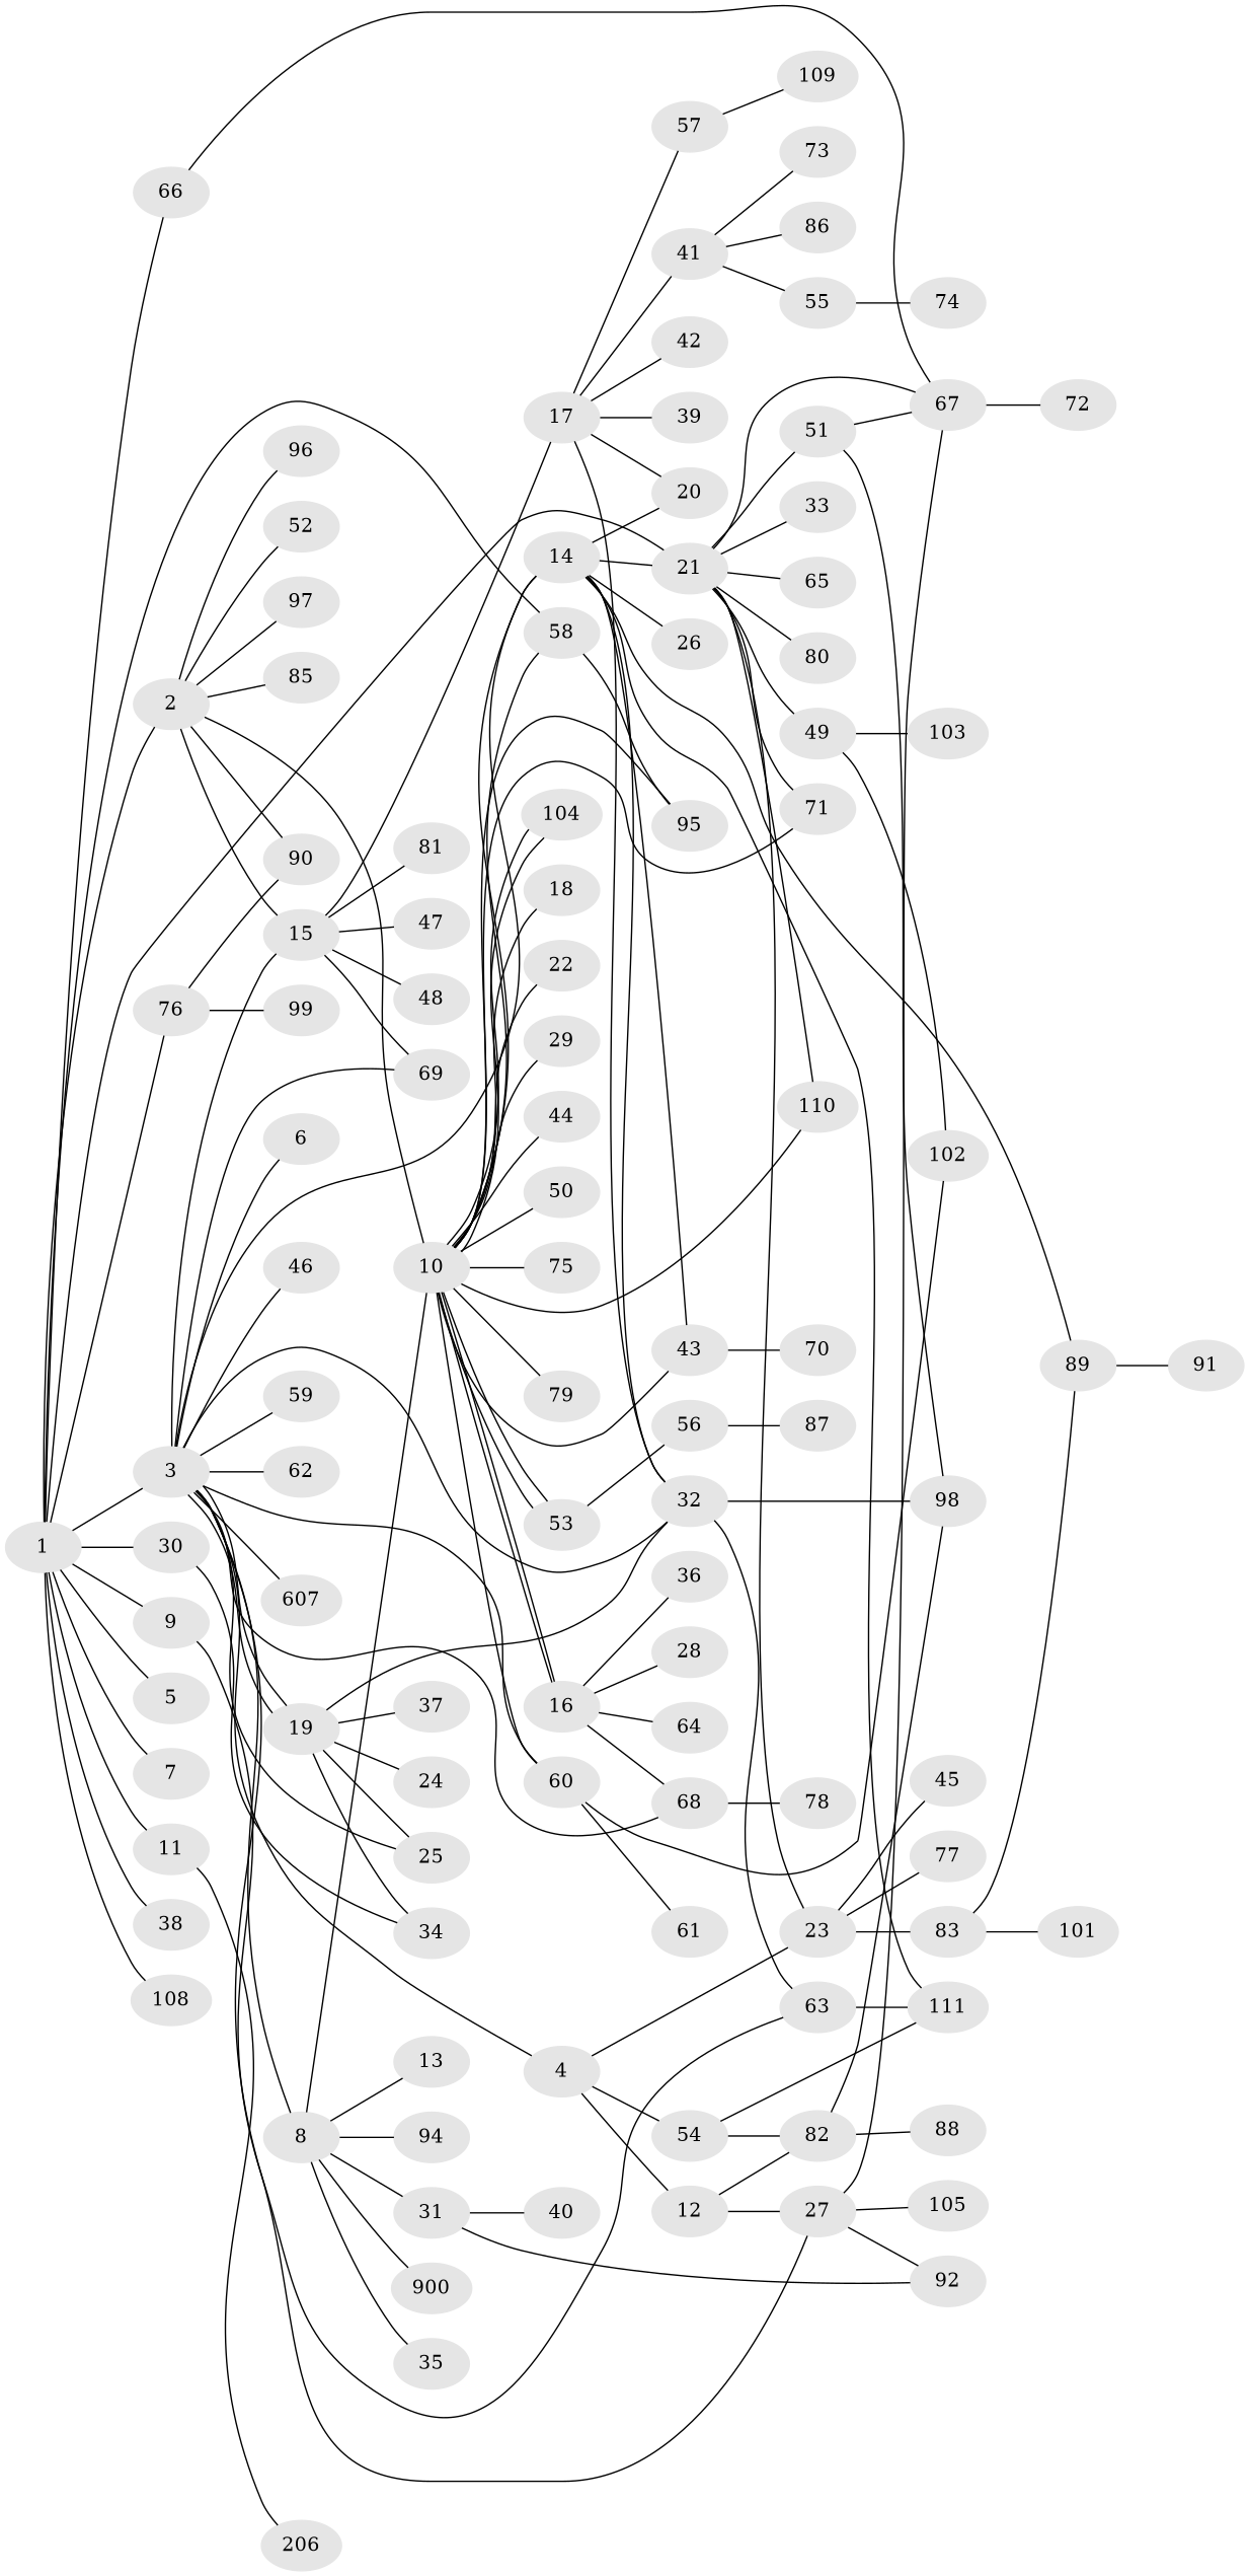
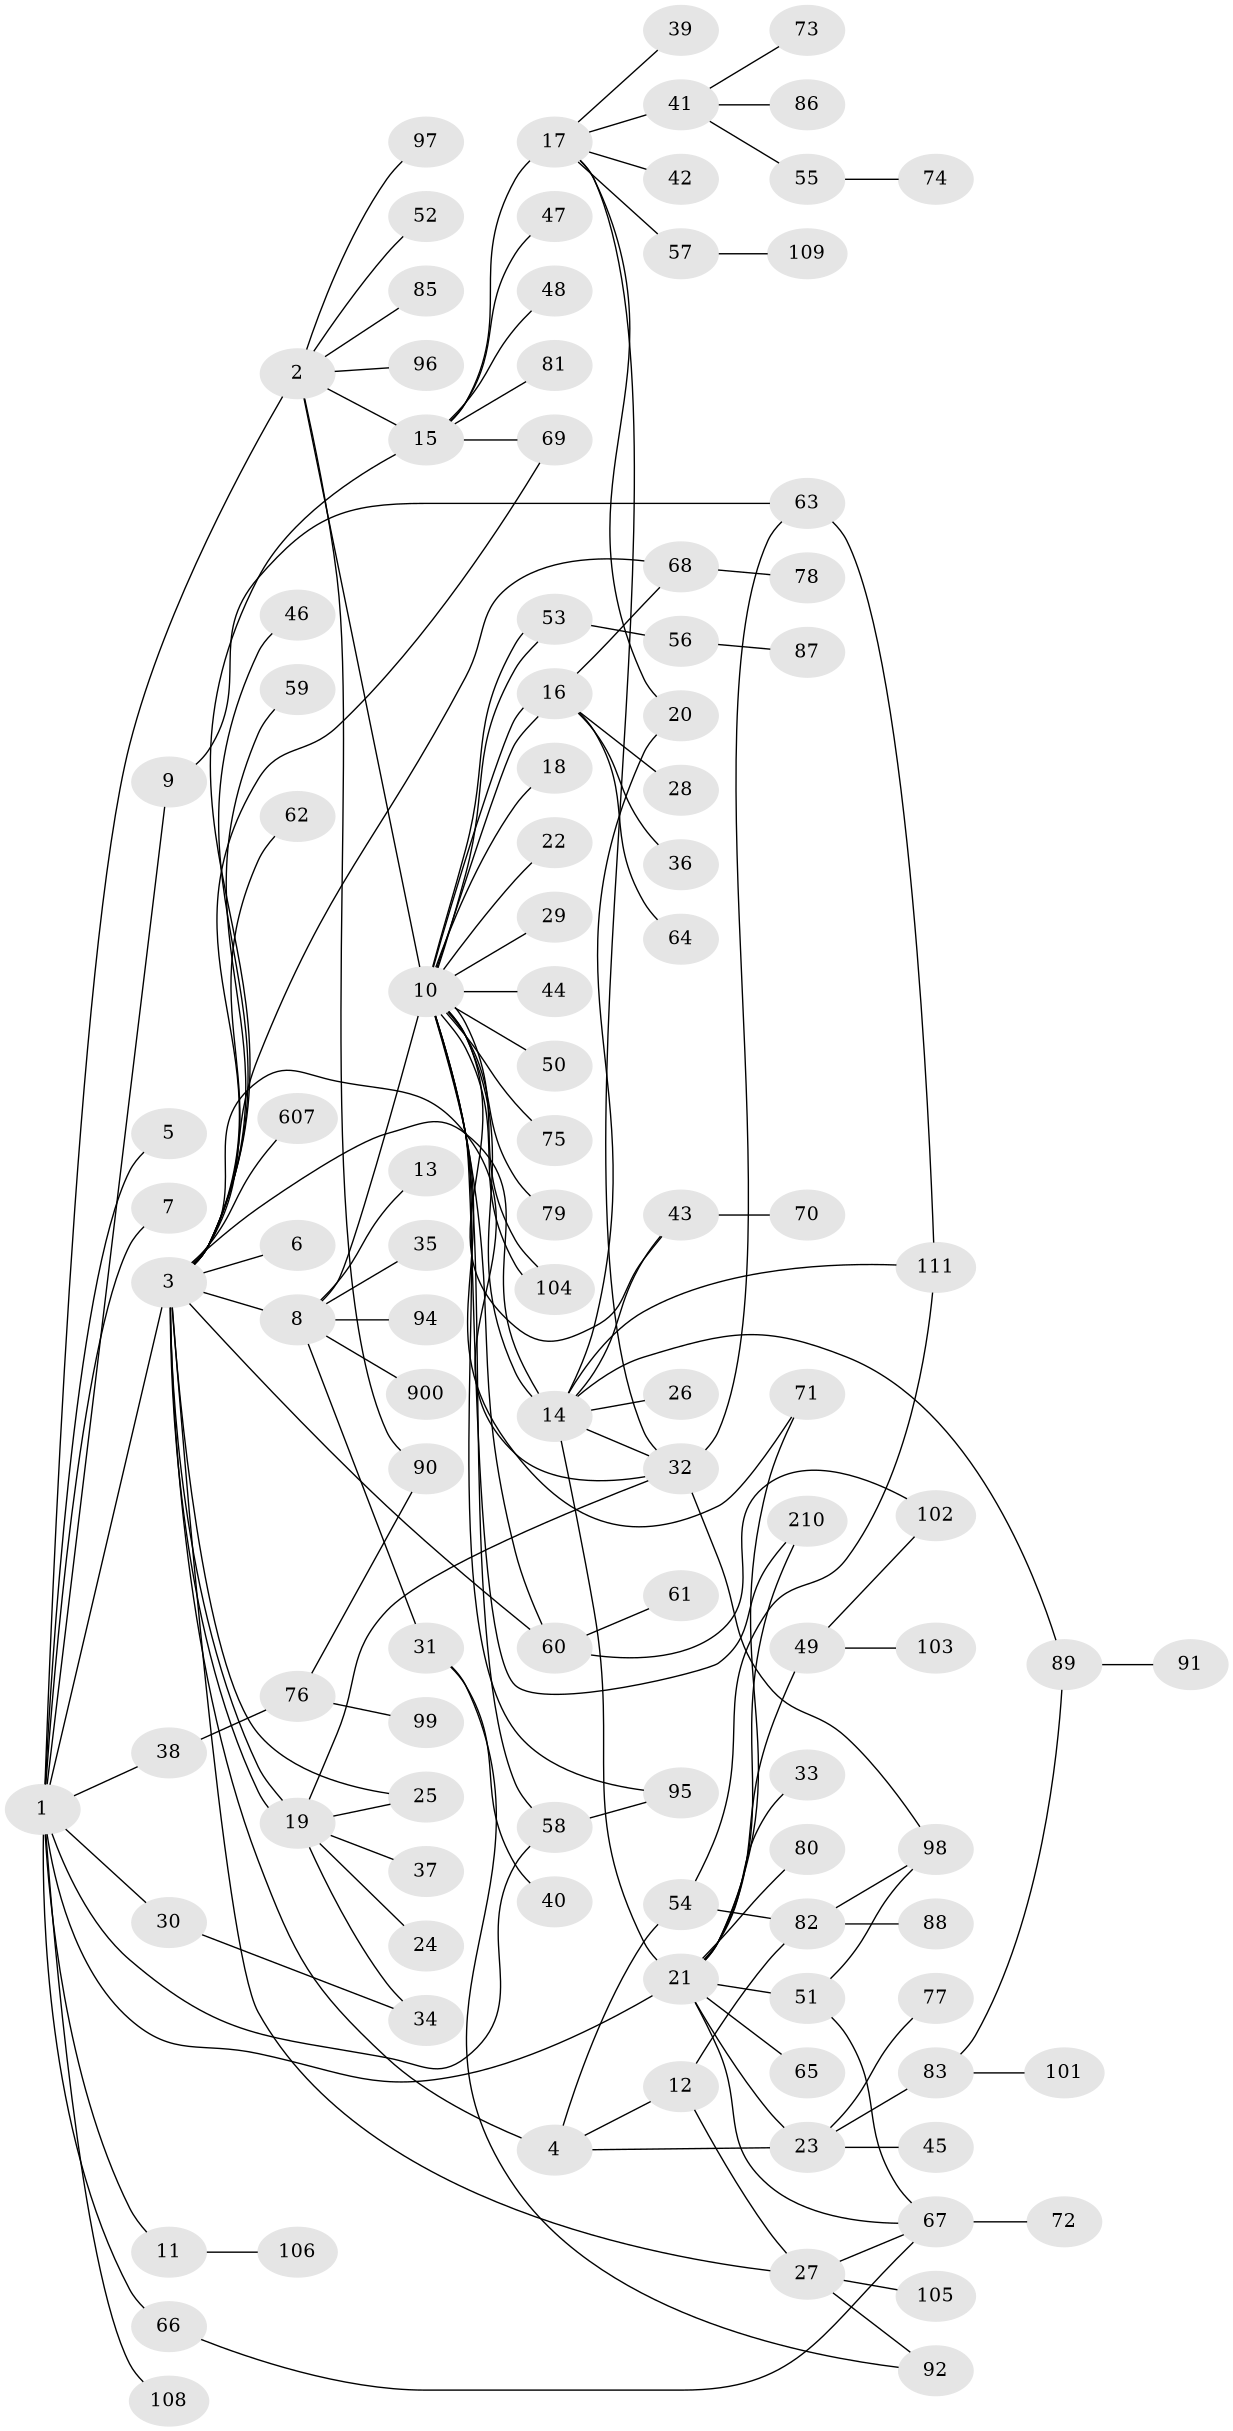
  graph {
    rankdir=LR
    node [color=gray90 style=filled]
    1
    2
    3
    5
    7
    9
    11
    21
    30
    38
    58
    66
    108
    10
    15
    52
    85
    90
    96
    97
    4
    6
    8
    14
    19
    25
    27
    32
    46
    59
    60
    62
    68
    69
    n35 [label=607]
    63
-   106 [label=206]
+   106
    23
    71
-   110
+   110 [label=210]
    33
    49
    51
    65
    67
    80
    34
    76
    95
    16
    18
    22
    29
    43
    44
    50
    53
    75
    79
    104
    17
    47
    48
    81
    12
    54
    13
    31
    35
    94
    n71 [label=900]
    20
    26
    89
    111
    24
    37
    92
    105
    98
    102
    61
    78
    82
    45
    77
    83
    40
    28
    36
    64
    70
    56
    88
    91
    39
    41
    42
    57
    55
    73
    86
    74
    109
    103
    72
    101
    99
    87
    1 -- 2
    1 -- 3
    1 -- 5
    1 -- 7
    1 -- 9
    1 -- 11
    1 -- 21
    1 -- 30
    1 -- 38
    1 -- 58
    1 -- 66
    1 -- 108
    2 -- 10
    2 -- 15
    2 -- 52
    2 -- 85
    2 -- 90
    2 -- 96
    2 -- 97
    3 -- 15
    3 -- 4
    3 -- 6
    3 -- 8
    3 -- 14
    3 -- 19
    3 -- 19
    3 -- 25
    3 -- 27
    3 -- 32
    3 -- 46
    3 -- 59
    3 -- 60
    3 -- 62
    3 -- 68
    3 -- 69
    3 -- n35
    9 -- 63
    11 -- 106
    21 -- 23
    21 -- 71
    21 -- 110
    21 -- 33
    21 -- 49
    21 -- 51
    21 -- 65
    21 -- 67
    21 -- 80
    30 -- 34
-   1 -- 76
+   38 -- 76
    58 -- 95
    66 -- 67
    10 -- 58
    10 -- 14
    10 -- 60
    10 -- 71
    10 -- 110
    10 -- 95
    10 -- 16
    10 -- 16
    10 -- 18
    10 -- 22
    10 -- 29
    10 -- 43
    10 -- 44
    10 -- 50
    10 -- 53
    10 -- 53
    10 -- 75
    10 -- 79
    10 -- 104
    10 -- 104
    15 -- 69
    15 -- 17
    15 -- 47
    15 -- 48
    15 -- 81
    4 -- 23
    4 -- 12
    4 -- 54
    8 -- 10
    8 -- 13
    8 -- 31
    8 -- 35
    8 -- 94
    8 -- n71
    14 -- 21
    14 -- 32
    14 -- 43
    14 -- 20
    14 -- 26
    14 -- 89
    14 -- 111
    19 -- 25
    19 -- 32
    19 -- 34
    19 -- 24
    19 -- 37
    27 -- 67
    27 -- 92
    27 -- 105
    32 -- 63
    32 -- 98
    60 -- 102
    60 -- 61
    68 -- 78
    63 -- 111
    23 -- 45
    23 -- 77
    23 -- 83
    49 -- 102
    49 -- 103
    51 -- 67
    51 -- 98
    67 -- 72
    76 -- 90
    76 -- 99
    16 -- 68
    16 -- 28
    16 -- 36
    16 -- 64
    43 -- 70
    53 -- 56
    17 -- 32
    17 -- 20
    17 -- 39
    17 -- 41
    17 -- 42
    17 -- 57
    12 -- 27
    12 -- 82
    54 -- 111
    54 -- 82
    31 -- 92
    31 -- 40
    89 -- 91
    82 -- 98
    82 -- 88
    83 -- 89
    83 -- 101
    56 -- 87
    41 -- 55
    41 -- 73
    41 -- 86
    57 -- 109
    55 -- 74
  }
